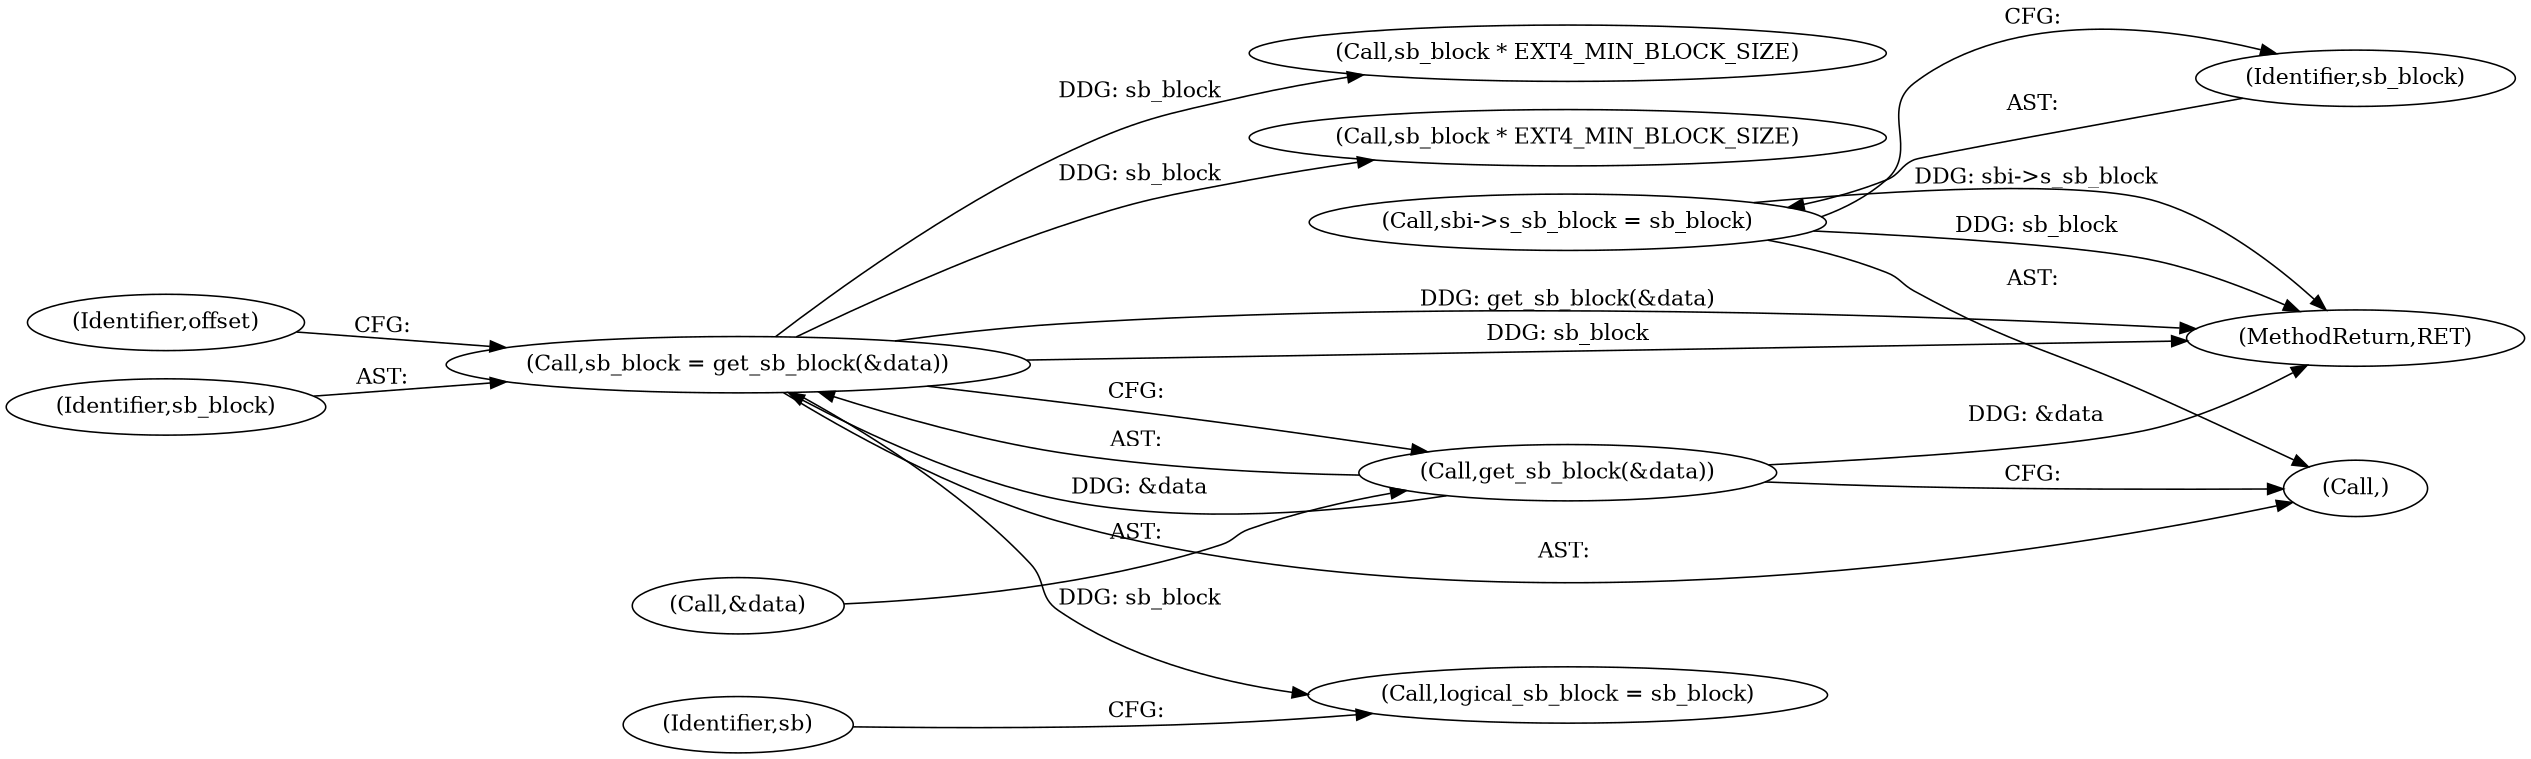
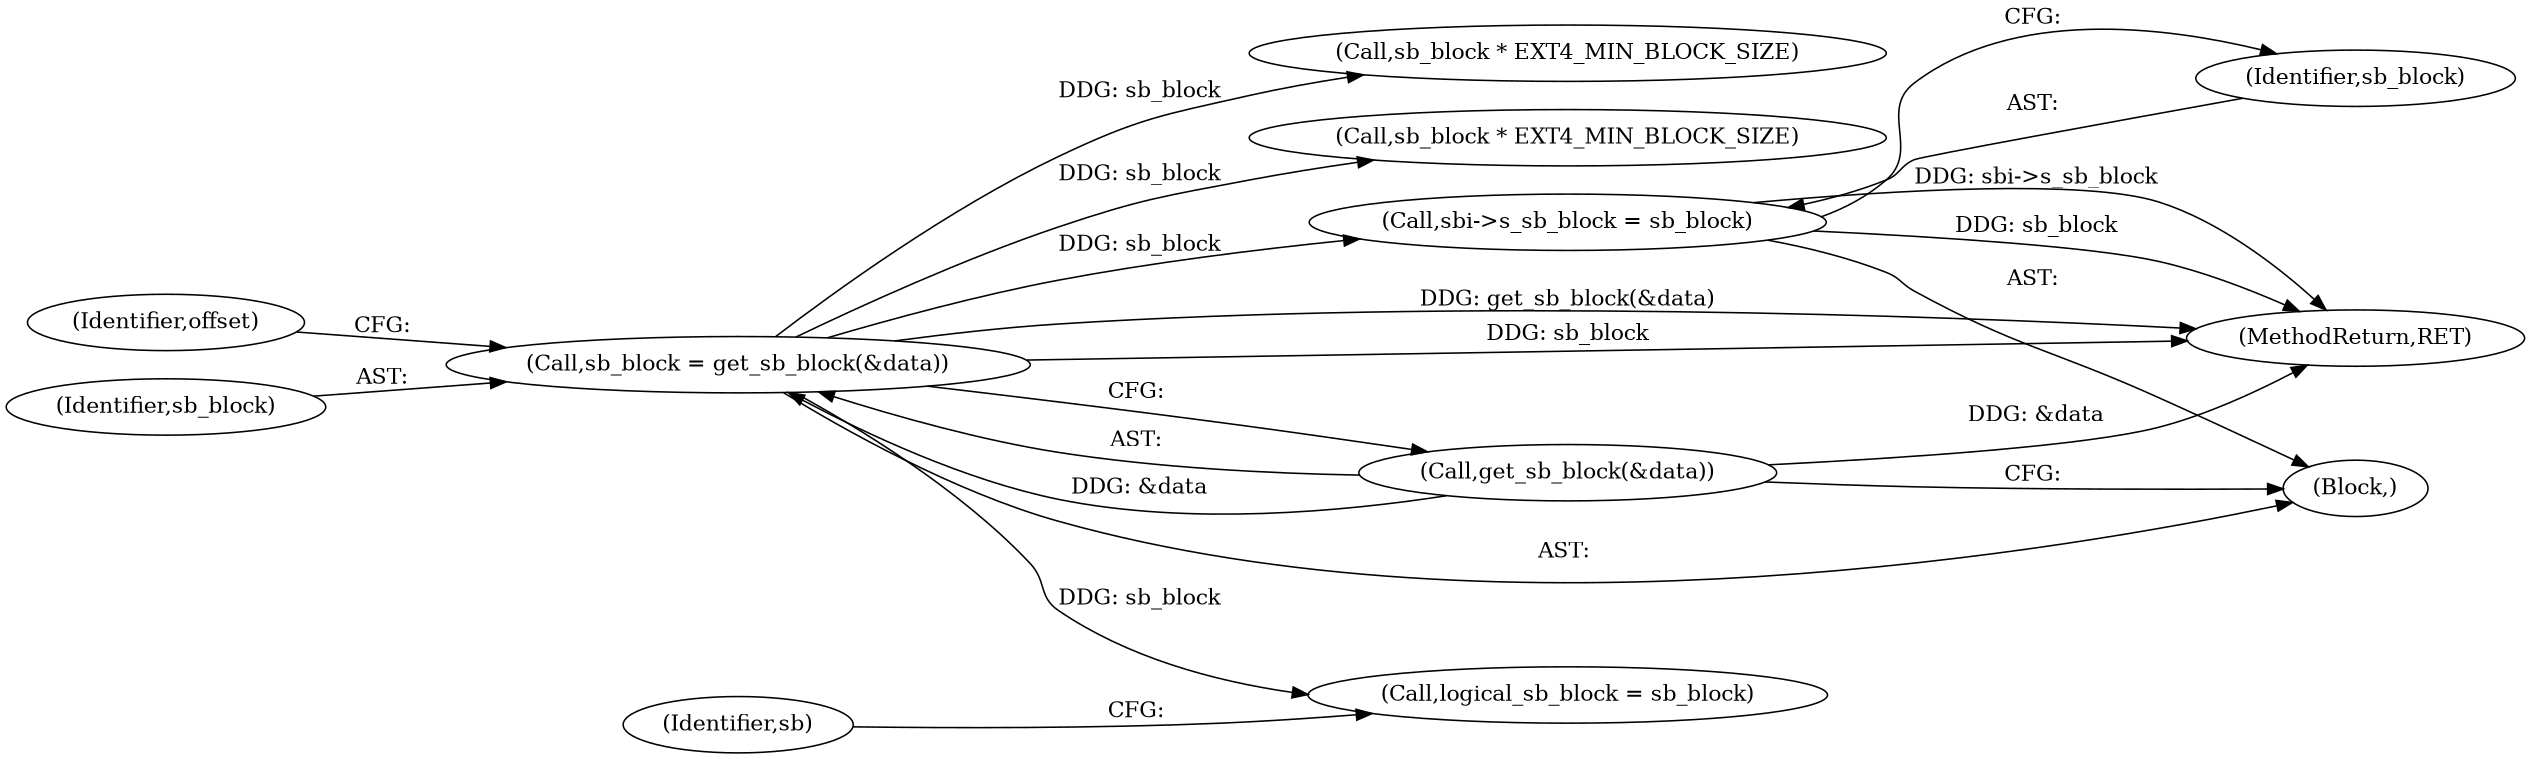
  digraph {
    rankdir=LR
    n1 [label="(Call,sbi->s_sb_block = sb_block)"]
    n2 [label="(Identifier,sb_block)"]
    n3 [label="(MethodReturn,RET)"]
-   n4 [label="(Call,)"]
+   n4 [label="(Block,)"]
    n5 [label="(Call,sb_block = get_sb_block(&data))"]
    n6 [label="(Call,get_sb_block(&data))"]
    n7 [label="(Call,logical_sb_block = sb_block)"]
    n8 [label="(Call,sb_block * EXT4_MIN_BLOCK_SIZE)"]
    n9 [label="(Call,sb_block * EXT4_MIN_BLOCK_SIZE)"]
-   n10 [label="(Call,&data)"]
    n11 [label="(Identifier,offset)"]
    n12 [label="(Identifier,sb)"]
    n13 [label="(Identifier,sb_block)"]
    n1 -> n2 [label="CFG: "]
    n1 -> n3 [label="DDG: sbi->s_sb_block"]
    n1 -> n3 [label="DDG: sb_block"]
    n1 -> n4 [label="AST: "]
    n2 -> n1 [label="AST: "]
+   n5 -> n1 [label="DDG: sb_block"]
    n5 -> n3 [label="DDG: get_sb_block(&data)"]
    n5 -> n3 [label="DDG: sb_block"]
    n5 -> n4 [label="AST: "]
    n5 -> n6 [label="CFG: "]
    n5 -> n7 [label="DDG: sb_block"]
    n5 -> n8 [label="DDG: sb_block"]
    n5 -> n9 [label="DDG: sb_block"]
    n6 -> n3 [label="DDG: &data"]
    n6 -> n4 [label="CFG: "]
    n6 -> n5 [label="AST: "]
    n6 -> n5 [label="DDG: &data"]
-   n10 -> n6 [label="AST: "]
    n11 -> n5 [label="CFG: "]
    n12 -> n7 [label="CFG: "]
    n13 -> n5 [label="AST: "]
  }
